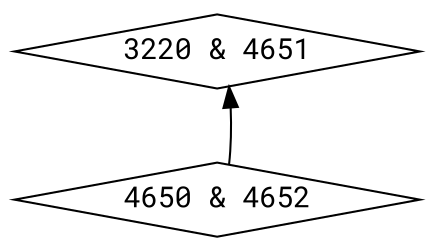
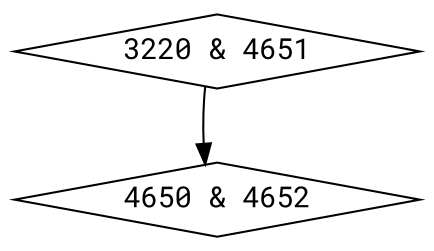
  digraph {
    fontname="Roboto Mono"
    node [shape=diamond fontname="Roboto Mono"]
    n1 [label="3220 & 4651"]
    n2 [label="4650 & 4652"]
-   n2 -> n1 [fontname="Roboto Mono"]
+   n1 -> n2 [fontname="Roboto Mono"]
  }
